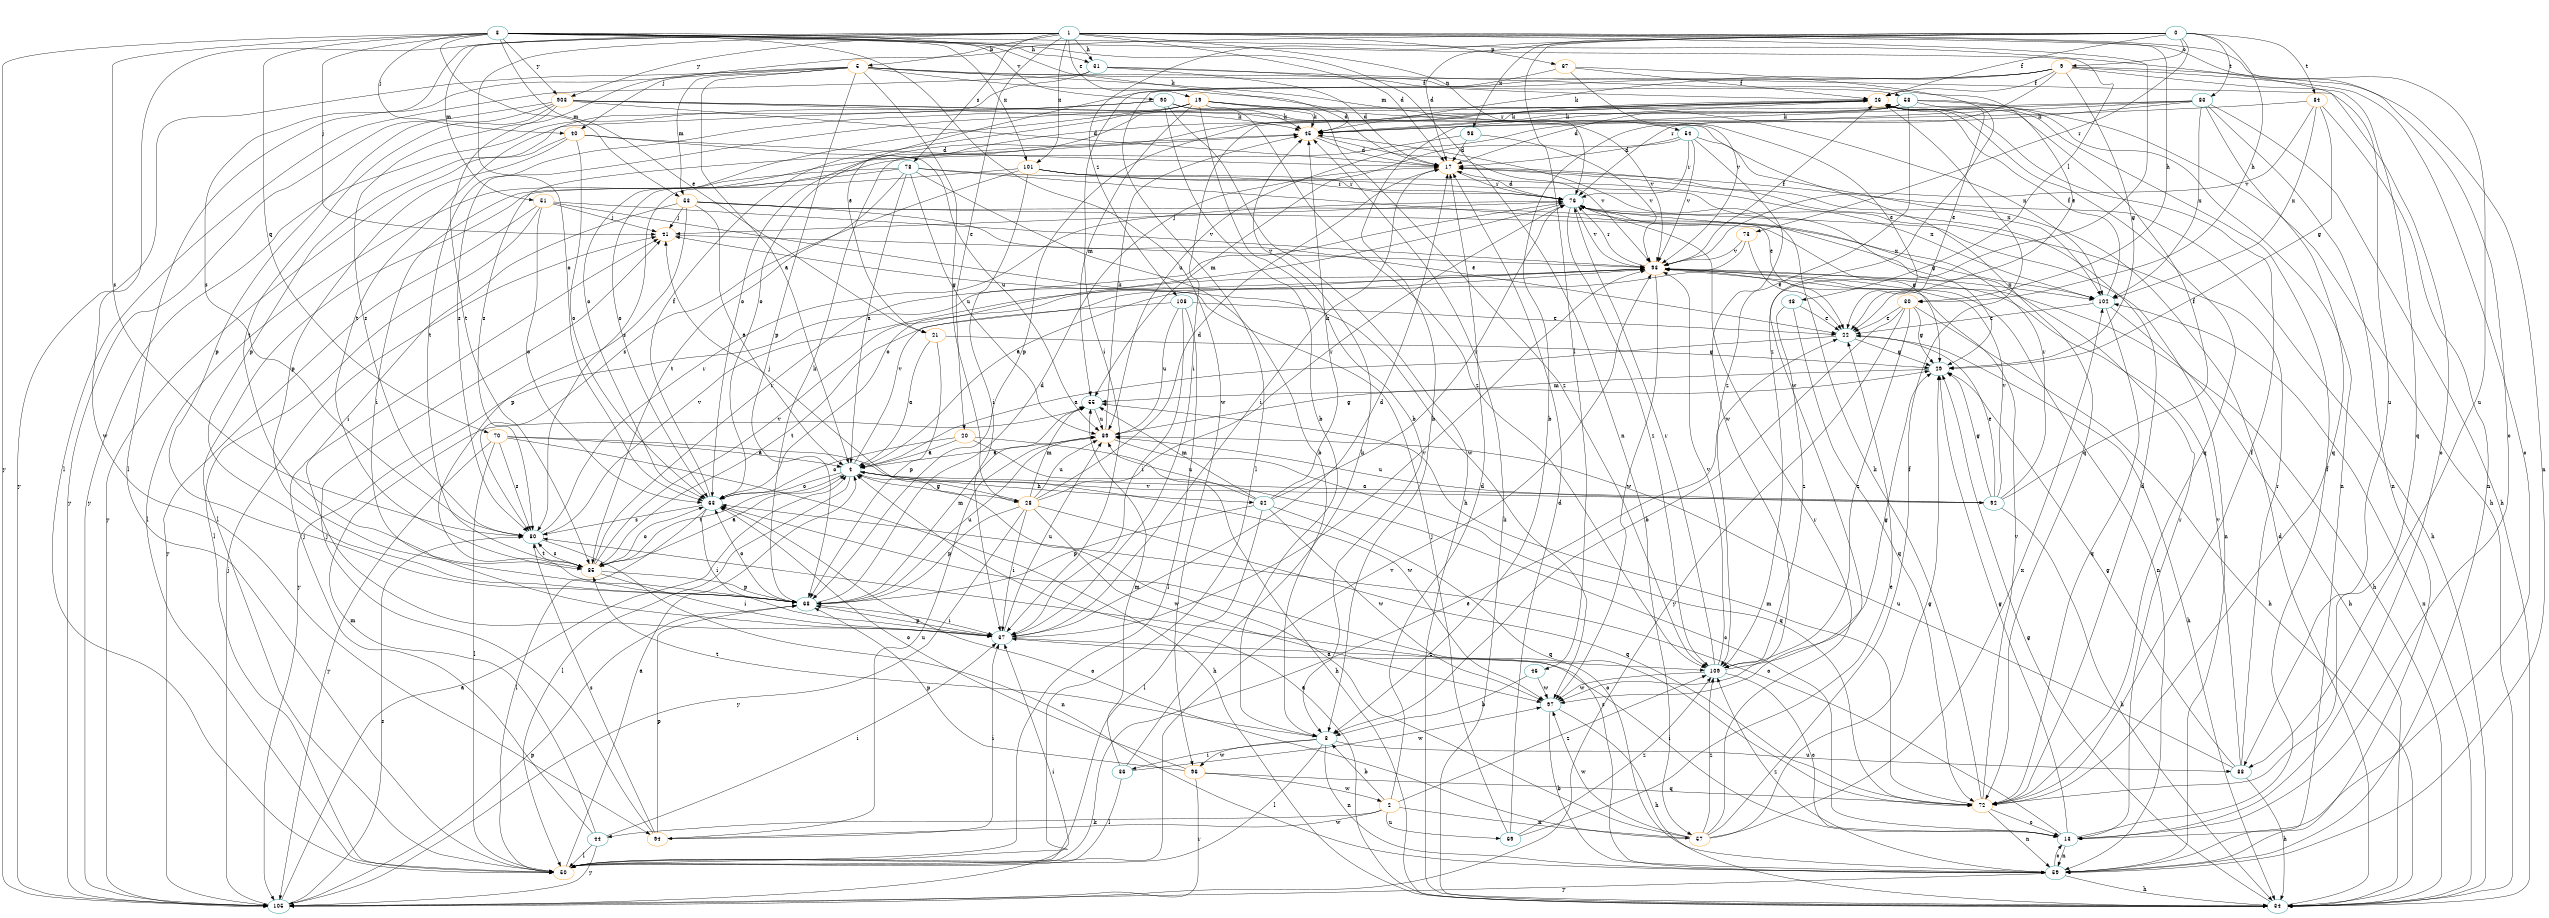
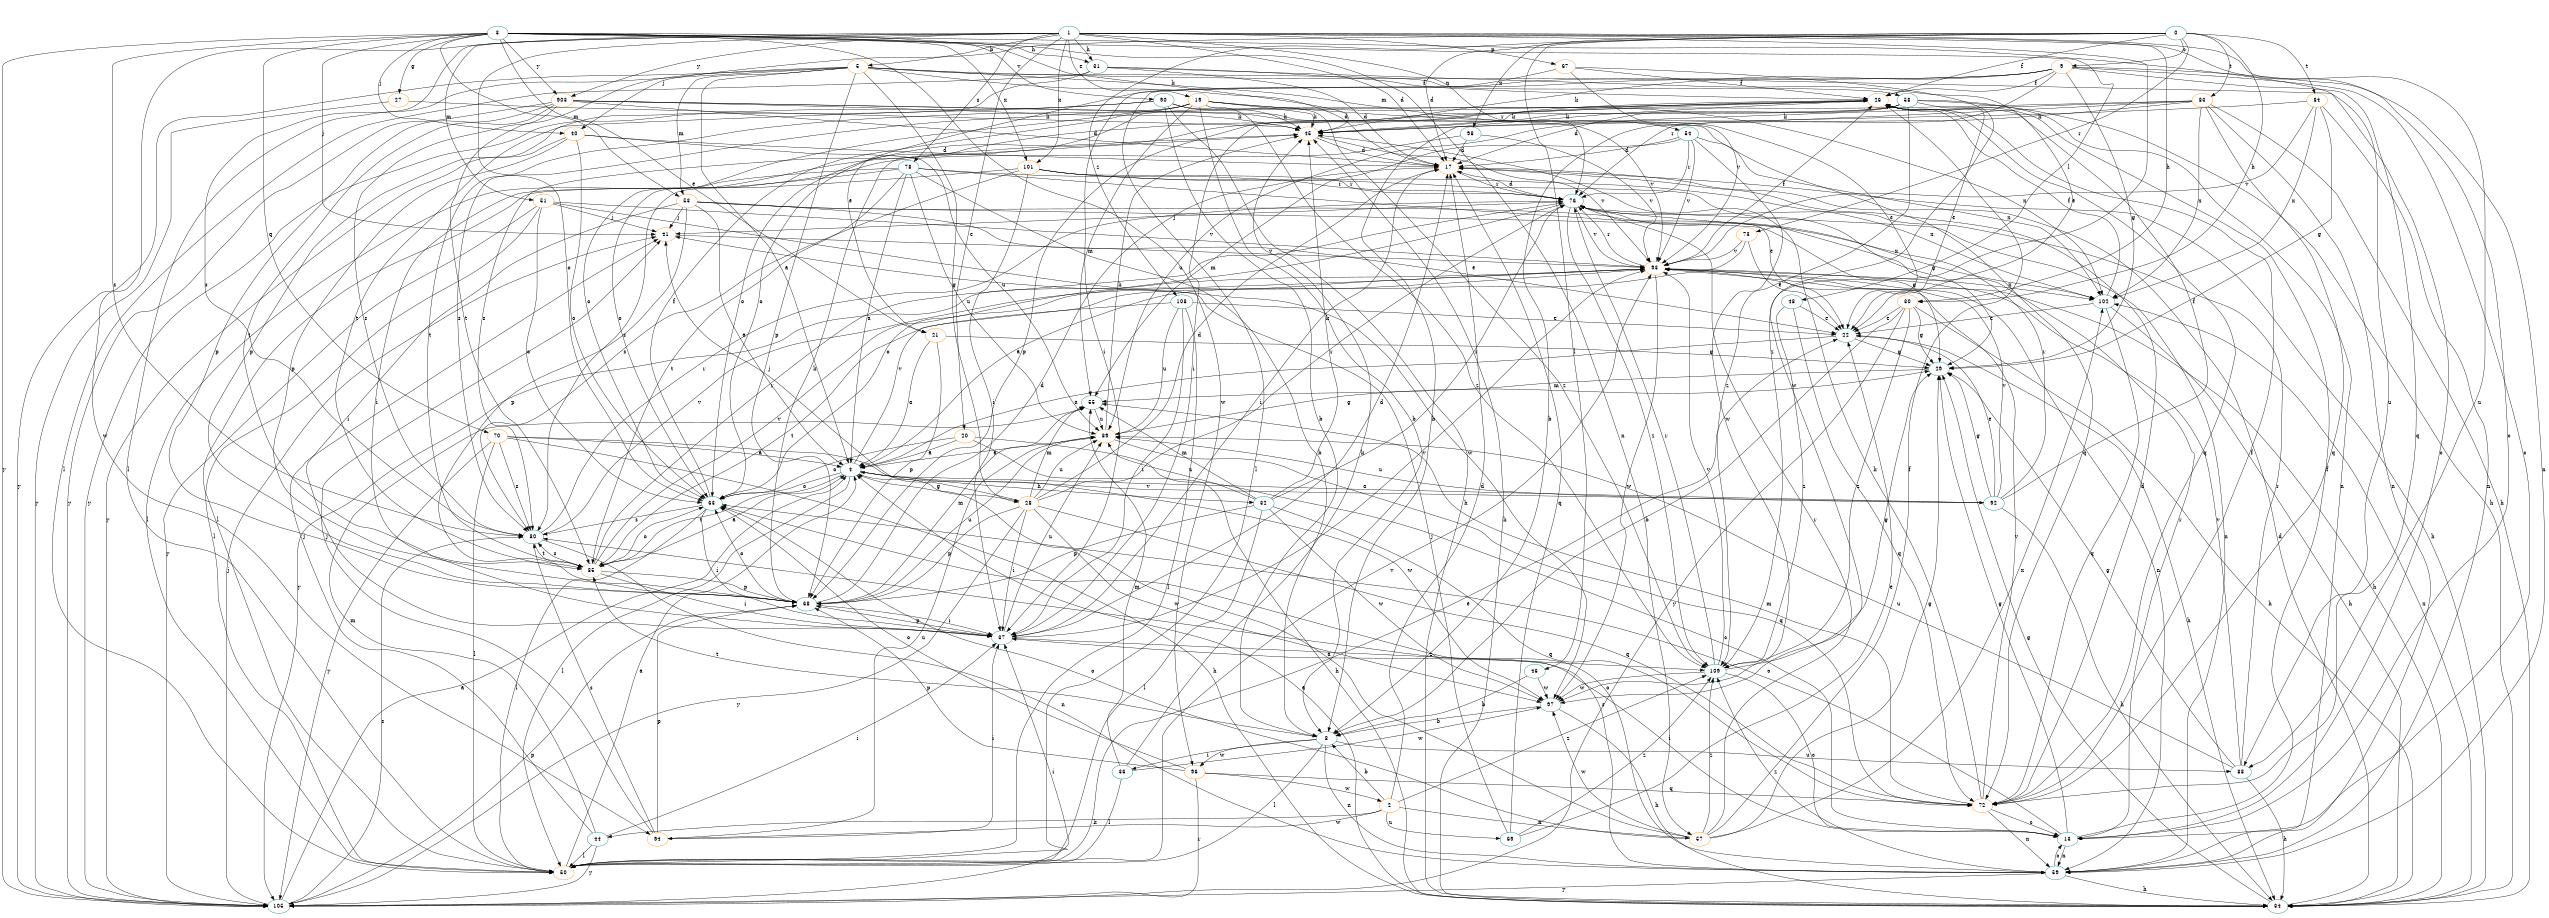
  strict digraph {
    node [color=teal]
    9 [color=darkorange]
    0
    17 [color=darkorange]
    26 [color=darkorange]
    30 [color=darkorange]
    40 [color=darkorange]
    46
    73 [color=darkorange]
-   83
+   83 [color=darkorange]
    84 [color=darkorange]
    98
    108
    13
    76
    21 [color=darkorange]
    45 [color=darkorange]
    50 [color=darkorange]
    59
    29
    72 [color=darkorange]
    37
    34
    63
    8
    68
    109
    105
    22
    89 [color=darkorange]
    97
    4
    93 [color=darkorange]
    102
    80
    85 [color=darkorange]
    1
    5 [color=darkorange]
    19 [color=darkorange]
    20 [color=darkorange]
    31
    51 [color=darkorange]
    67 [color=darkorange]
    78
    88
    94 [color=darkorange]
    101 [color=darkorange]
    n47 [color=darkorange label=903]
    53 [color=darkorange]
    28 [color=darkorange]
    54
    58
    55
    41 [color=darkorange]
    2 [color=darkorange]
    44
    57 [color=darkorange]
    69
    96 [color=darkorange]
    36
    3
+   27 [color=darkorange]
    48
    70 [color=darkorange]
    90
    32
    92
    9 -> 26 [label=f]
    9 -> 13 [label=c]
    9 -> 76 [label=r]
    9 -> 21 [label=e]
    9 -> 45 [label=k]
    9 -> 50 [label=l]
    9 -> 59 [label=n]
    9 -> 29 [label=g]
    9 -> 72 [label=q]
    0 -> 9 [label=c]
    0 -> 17 [label=d]
    0 -> 26 [label=f]
    0 -> 30 [label=h]
    0 -> 40 [label=j]
    0 -> 46 [label=l]
    0 -> 73 [label=r]
    0 -> 83 [label=t]
    0 -> 84 [label=t]
    0 -> 98 [label=x]
    0 -> 108 [label=z]
    17 -> 76 [label=r]
    17 -> 37 [label=i]
    17 -> 34 [label=h]
    26 -> 45 [label=k]
    26 -> 72 [label=q]
    26 -> 37 [label=i]
    26 -> 63 [label=o]
    26 -> 8 [label=b]
    26 -> 68 [label=p]
    30 -> 29 [label=g]
    30 -> 34 [label=h]
    30 -> 8 [label=b]
    30 -> 109 [label=z]
    30 -> 105 [label=y]
    30 -> 22 [label=e]
    40 -> 17 [label=d]
    40 -> 63 [label=o]
    40 -> 68 [label=p]
    40 -> 105 [label=y]
    40 -> 89 [label=u]
    46 -> 8 [label=b]
    46 -> 97 [label=w]
    73 -> 22 [label=e]
    73 -> 4 [label=a]
    73 -> 93 [label=v]
    83 -> 45 [label=k]
    83 -> 59 [label=n]
    83 -> 72 [label=q]
    83 -> 34 [label=h]
    83 -> 63 [label=o]
    83 -> 8 [label=b]
    83 -> 89 [label=u]
    83 -> 102 [label=x]
    84 -> 45 [label=k]
    84 -> 59 [label=n]
    84 -> 29 [label=g]
    84 -> 93 [label=v]
    84 -> 102 [label=x]
    98 -> 17 [label=d]
    98 -> 93 [label=v]
    98 -> 80 [label=s]
    108 -> 50 [label=l]
    108 -> 37 [label=i]
    108 -> 22 [label=e]
    108 -> 89 [label=u]
    108 -> 85 [label=t]
    13 -> 26 [label=f]
    13 -> 76 [label=r]
    13 -> 59 [label=n]
    13 -> 29 [label=g]
    13 -> 37 [label=i]
    13 -> 63 [label=o]
    76 -> 17 [label=d]
    76 -> 59 [label=n]
    76 -> 63 [label=o]
    76 -> 109 [label=z]
    76 -> 93 [label=v]
    76 -> 41 [label=j]
    21 -> 29 [label=g]
    21 -> 68 [label=p]
    21 -> 4 [label=a]
    45 -> 17 [label=d]
    45 -> 63 [label=o]
    45 -> 93 [label=v]
    50 -> 22 [label=e]
    50 -> 4 [label=a]
    50 -> 93 [label=v]
    59 -> 13 [label=c]
    59 -> 34 [label=h]
    59 -> 63 [label=o]
    59 -> 109 [label=z]
    59 -> 105 [label=y]
    59 -> 80 [label=s]
    29 -> 55 [label=m]
    72 -> 17 [label=d]
    72 -> 26 [label=f]
    72 -> 13 [label=c]
    72 -> 45 [label=k]
    72 -> 59 [label=n]
    72 -> 93 [label=v]
    72 -> 55 [label=m]
    37 -> 17 [label=d]
    37 -> 68 [label=p]
    37 -> 109 [label=z]
    37 -> 89 [label=u]
    37 -> 93 [label=v]
    34 -> 17 [label=d]
    34 -> 45 [label=k]
    34 -> 29 [label=g]
    34 -> 4 [label=a]
    34 -> 102 [label=x]
    63 -> 26 [label=f]
    63 -> 50 [label=l]
    63 -> 37 [label=i]
    63 -> 80 [label=s]
    8 -> 50 [label=l]
    8 -> 59 [label=n]
    8 -> 85 [label=t]
    8 -> 88 [label=u]
    8 -> 96 [label=w]
    8 -> 36 [label=i]
    68 -> 17 [label=d]
    68 -> 45 [label=k]
    68 -> 37 [label=i]
    68 -> 63 [label=o]
    68 -> 89 [label=u]
    68 -> 55 [label=m]
    109 -> 13 [label=c]
    109 -> 76 [label=r]
    109 -> 29 [label=g]
    109 -> 97 [label=w]
    109 -> 93 [label=v]
    105 -> 37 [label=i]
    105 -> 68 [label=p]
    105 -> 4 [label=a]
    105 -> 80 [label=s]
    105 -> 41 [label=j]
    22 -> 29 [label=g]
    22 -> 34 [label=h]
    22 -> 4 [label=a]
    89 -> 45 [label=k]
    89 -> 29 [label=g]
    89 -> 72 [label=q]
    89 -> 4 [label=a]
    97 -> 34 [label=h]
-   97 -> 59 [label=b]
+   97 -> 8 [label=b]
    4 -> 50 [label=l]
    4 -> 63 [label=o]
    4 -> 93 [label=v]
    4 -> 85 [label=t]
    4 -> 28 [label=g]
    4 -> 32 [label=h]
    4 -> 92 [label=v]
    93 -> 26 [label=f]
    93 -> 76 [label=r]
    93 -> 59 [label=n]
    93 -> 34 [label=h]
    93 -> 105 [label=y]
    93 -> 97 [label=w]
    93 -> 102 [label=x]
    102 -> 26 [label=f]
    102 -> 72 [label=q]
    102 -> 34 [label=h]
    102 -> 22 [label=e]
    80 -> 76 [label=r]
    80 -> 59 [label=n]
    80 -> 93 [label=v]
    80 -> 85 [label=t]
    85 -> 76 [label=r]
    85 -> 37 [label=i]
    85 -> 63 [label=o]
    85 -> 68 [label=p]
    85 -> 4 [label=a]
    85 -> 93 [label=v]
    85 -> 80 [label=s]
    1 -> 17 [label=d]
    1 -> 30 [label=h]
    1 -> 13 [label=c]
    1 -> 76 [label=r]
    1 -> 63 [label=o]
    1 -> 109 [label=z]
    1 -> 80 [label=s]
    1 -> 5 [label=b]
    1 -> 19 [label=e]
    1 -> 20 [label=e]
    1 -> 31 [label=h]
    1 -> 51 [label=m]
    1 -> 67 [label=p]
    1 -> 78 [label=s]
    1 -> 88 [label=u]
    1 -> 94 [label=w]
    1 -> 101 [label=x]
    1 -> n47 [label=y]
    5 -> 17 [label=d]
    5 -> 13 [label=c]
    5 -> 50 [label=l]
    5 -> 68 [label=p]
    5 -> 105 [label=y]
    5 -> 4 [label=a]
    5 -> 85 [label=t]
    5 -> 53 [label=m]
    5 -> 28 [label=g]
    5 -> 54 [label=m]
    5 -> 58 [label=n]
    19 -> 45 [label=k]
    19 -> 63 [label=o]
    19 -> 8 [label=b]
    19 -> 109 [label=z]
    19 -> 22 [label=e]
    19 -> 102 [label=x]
    19 -> 80 [label=s]
    19 -> 85 [label=t]
    19 -> 55 [label=m]
    20 -> 13 [label=c]
    20 -> 34 [label=h]
    20 -> 63 [label=o]
    20 -> 4 [label=a]
    31 -> 17 [label=d]
    31 -> 26 [label=f]
    31 -> 50 [label=l]
    31 -> 22 [label=e]
    31 -> 85 [label=t]
    51 -> 50 [label=l]
    51 -> 63 [label=o]
    51 -> 105 [label=y]
    51 -> 97 [label=w]
    51 -> 93 [label=v]
    51 -> 41 [label=j]
    67 -> 26 [label=f]
    67 -> 37 [label=i]
    67 -> 97 [label=w]
    67 -> 93 [label=v]
    78 -> 76 [label=r]
    78 -> 50 [label=l]
    78 -> 37 [label=i]
    78 -> 8 [label=b]
    78 -> 22 [label=e]
    78 -> 89 [label=u]
    78 -> 4 [label=a]
    78 -> 85 [label=t]
    88 -> 76 [label=r]
    88 -> 29 [label=g]
    88 -> 34 [label=h]
    88 -> 89 [label=u]
    88 -> 93 [label=v]
    94 -> 37 [label=i]
    94 -> 68 [label=p]
    94 -> 89 [label=u]
    94 -> 80 [label=s]
    94 -> 41 [label=j]
    101 -> 76 [label=r]
    101 -> 50 [label=l]
    101 -> 29 [label=g]
    101 -> 37 [label=i]
    101 -> 102 [label=x]
    101 -> 80 [label=s]
    n47 -> 17 [label=d]
    n47 -> 45 [label=k]
    n47 -> 72 [label=q]
    n47 -> 68 [label=p]
    n47 -> 105 [label=y]
    n47 -> 93 [label=v]
    n47 -> 80 [label=s]
    n47 -> 85 [label=t]
    53 -> 29 [label=g]
    53 -> 37 [label=i]
    53 -> 68 [label=p]
    53 -> 22 [label=e]
    53 -> 4 [label=a]
    53 -> 102 [label=x]
    53 -> 41 [label=j]
    28 -> 17 [label=d]
    28 -> 76 [label=r]
    28 -> 72 [label=q]
    28 -> 37 [label=i]
    28 -> 68 [label=p]
    28 -> 105 [label=y]
    28 -> 89 [label=u]
    28 -> 97 [label=w]
    28 -> 55 [label=m]
    28 -> 41 [label=j]
    54 -> 17 [label=d]
    54 -> 76 [label=r]
    54 -> 97 [label=w]
    54 -> 93 [label=v]
    54 -> 102 [label=x]
    54 -> 55 [label=m]
    58 -> 17 [label=d]
    58 -> 45 [label=k]
    58 -> 59 [label=n]
    58 -> 34 [label=h]
    58 -> 109 [label=z]
    58 -> 22 [label=e]
    58 -> 80 [label=s]
    55 -> 89 [label=u]
    41 -> 93 [label=v]
    2 -> 17 [label=d]
    2 -> 8 [label=b]
    2 -> 109 [label=z]
    2 -> 94 [label=w]
    2 -> 44 [label=k]
    2 -> 57 [label=n]
    2 -> 69 [label=u]
    44 -> 50 [label=l]
    44 -> 37 [label=i]
    44 -> 105 [label=y]
    44 -> 55 [label=m]
    44 -> 41 [label=j]
    57 -> 26 [label=f]
    57 -> 76 [label=r]
    57 -> 29 [label=g]
    57 -> 63 [label=o]
    57 -> 109 [label=z]
    57 -> 97 [label=w]
    57 -> 4 [label=a]
    57 -> 102 [label=x]
-   69 -> 17 [label=d]
+   69 -> 17 [label=q]
    69 -> 109 [label=z]
    69 -> 22 [label=e]
    69 -> 41 [label=j]
    96 -> 72 [label=q]
    96 -> 63 [label=o]
    96 -> 68 [label=p]
    96 -> 105 [label=r]
    96 -> 2 [label=w]
    36 -> 45 [label=k]
    36 -> 50 [label=l]
    36 -> 97 [label=w]
    36 -> 55 [label=m]
    3 -> 40 [label=j]
    3 -> 21 [label=e]
    3 -> 45 [label=k]
    3 -> 105 [label=y]
    3 -> 80 [label=s]
    3 -> 31 [label=h]
    3 -> 88 [label=u]
    3 -> 101 [label=x]
    3 -> n47 [label=y]
    3 -> 53 [label=m]
    3 -> 41 [label=j]
    3 -> 57 [label=n]
    3 -> 96 [label=w]
+   3 -> 27 [label=g]
    3 -> 48 [label=l]
    3 -> 70 [label=q]
    3 -> 90 [label=v]
+   27 -> 45 [label=k]
+   27 -> 105 [label=y]
    48 -> 72 [label=q]
    48 -> 109 [label=z]
    48 -> 22 [label=e]
    70 -> 50 [label=l]
    70 -> 34 [label=h]
    70 -> 105 [label=y]
    70 -> 97 [label=w]
    70 -> 4 [label=a]
    70 -> 80 [label=s]
    90 -> 45 [label=k]
    90 -> 34 [label=h]
    90 -> 8 [label=b]
    90 -> 68 [label=p]
    90 -> 109 [label=z]
    90 -> 105 [label=y]
    32 -> 76 [label=r]
    32 -> 45 [label=k]
    32 -> 50 [label=l]
    32 -> 72 [label=q]
    32 -> 68 [label=p]
    32 -> 89 [label=u]
    32 -> 97 [label=w]
    32 -> 55 [label=m]
    92 -> 26 [label=f]
    92 -> 76 [label=r]
    92 -> 29 [label=g]
    92 -> 34 [label=h]
    92 -> 22 [label=e]
    92 -> 89 [label=u]
    92 -> 4 [label=a]
    92 -> 93 [label=v]
  }
